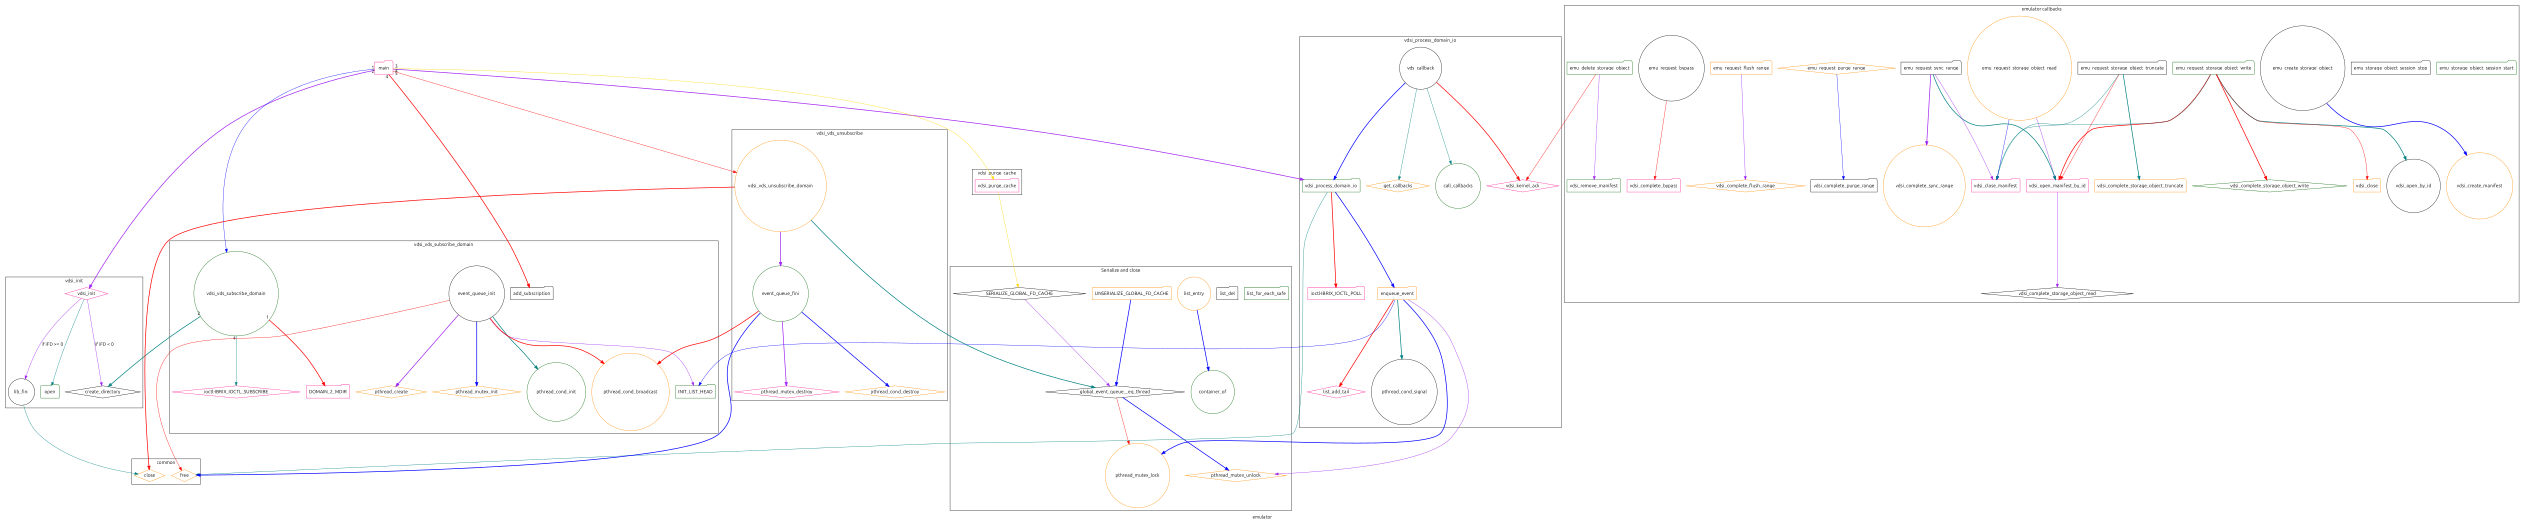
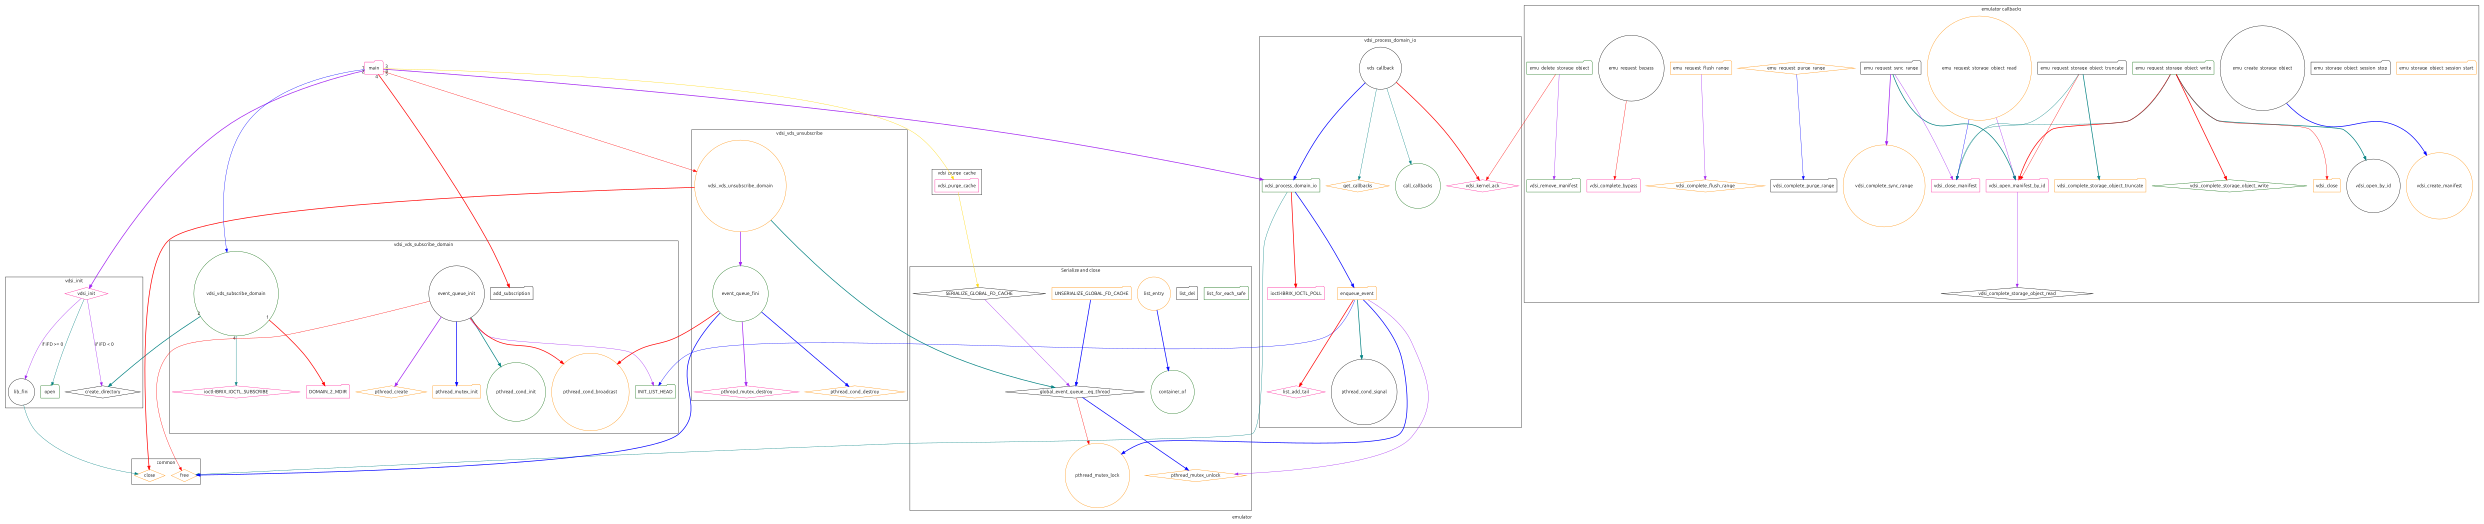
  digraph {
    compound=true
    fontname=Ubuntu
    label=emulator
    node [color=darkorange fontname=Ubuntu shape=folder]
    edge [color=red fontname=Ubuntu style=bold]
    close [shape=diamond]
    free [shape=diamond]
    list_for_each_safe [color=darkgreen]
    list_del [color=black]
    SERIALIZE_GLOBAL_FD_CACHE [color=black shape=diamond]
    global_event_queue__eq_thread [color=black shape=diamond]
    pthread_mutex_lock [shape=circle]
    pthread_mutex_unlock [shape=diamond]
    list_entry [shape=circle]
    container_of [color=darkgreen shape=circle]
    UNSERIALIZE_GLOBAL_FD_CACHE
    vdsi_init [color=deeppink shape=diamond]
    lib_fini [color=black shape=circle]
    create_directory [color=black shape=diamond]
    open [color=darkgreen]
    vdsi_vds_subscribe_domain [color=darkgreen shape=circle]
    DOMAIN_2_MDIR [color=deeppink]
    event_queue_init [color=black shape=circle]
    add_subscription [color=black]
    "ioctl-IBRIX_IOCTL_SUBSCRIBE" [color=deeppink shape=diamond]
-   pthread_mutex_init [shape=diamond]
+   pthread_mutex_init
    pthread_cond_init [color=darkgreen shape=circle]
    INIT_LIST_HEAD [color=darkgreen]
    pthread_create [shape=diamond]
    pthread_cond_broadcast [shape=circle]
    vdsi_process_domain_io [color=darkgreen]
    "ioctl-IBRIX_IOCTL_POLL" [color=deeppink]
    vds_callback [color=black shape=circle]
    enqueue_event
    get_callbacks [shape=diamond]
    call_callbacks [color=darkgreen shape=circle]
    vdsi_kernel_ack [color=deeppink shape=diamond]
    list_add_tail [color=deeppink shape=diamond]
    pthread_cond_signal [color=black shape=circle]
    vdsi_purge_cache [color=deeppink]
    vdsi_vds_unsubscribe_domain [shape=circle]
    event_queue_fini [color=darkgreen shape=circle]
    pthread_mutex_destroy [color=deeppink shape=diamond]
    pthread_cond_destroy [shape=diamond]
-   emu_storage_object_session_start [color=darkgreen]
+   emu_storage_object_session_start
    emu_storage_object_session_stop [color=black]
    emu_create_storage_object [color=black shape=circle]
    vdsi_create_manifest [shape=circle]
    emu_delete_storage_object [color=darkgreen]
    vdsi_remove_manifest [color=darkgreen]
    emu_request_storage_object_write [color=darkgreen]
    vdsi_open_by_id [color=black shape=circle]
    vdsi_open_manifest_by_id [color=deeppink]
    vdsi_close_manifest [color=deeppink]
    vdsi_complete_storage_object_write [color=darkgreen shape=diamond]
    vdsi_close
    emu_request_storage_object_read [shape=circle]
    vdsi_complete_storage_object_read [color=black shape=diamond]
    emu_request_storage_object_truncate [color=black]
    vdsi_complete_storage_object_truncate
    emu_request_purge_range [shape=diamond]
    vdsi_complete_purge_range [color=black]
    emu_request_flush_range
    vdsi_complete_flush_range [shape=diamond]
    emu_request_sync_range [color=black]
    vdsi_complete_sync_range [shape=circle]
    emu_request_bypass [color=black shape=circle]
    vdsi_complete_bypass [color=deeppink]
    main [color=deeppink]
    subgraph cluster_1 {
      clusterrank=local
      label=common
      close
      free
    }
    subgraph cluster_2 {
      clusterrank=local
      label="Serialize and close"
      list_for_each_safe
      list_del
      SERIALIZE_GLOBAL_FD_CACHE
      global_event_queue__eq_thread
      pthread_mutex_lock
      pthread_mutex_unlock
      list_entry
      container_of
      UNSERIALIZE_GLOBAL_FD_CACHE
    }
    subgraph cluster_3 {
      clusterrank=local
      label=vdsi_init
      vdsi_init
      lib_fini
      create_directory
      open
    }
    subgraph cluster_4 {
      clusterrank=local
      label=vdsi_vds_subscribe_domain
      vdsi_vds_subscribe_domain
      DOMAIN_2_MDIR
      event_queue_init
      add_subscription
      "ioctl-IBRIX_IOCTL_SUBSCRIBE"
      pthread_mutex_init
      pthread_cond_init
      INIT_LIST_HEAD
      pthread_create
      pthread_cond_broadcast
    }
    subgraph cluster_5 {
      clusterrank=local
      label=vdsi_process_domain_io
      vdsi_process_domain_io
      "ioctl-IBRIX_IOCTL_POLL"
      vds_callback
      enqueue_event
      get_callbacks
      call_callbacks
      vdsi_kernel_ack
      list_add_tail
      pthread_cond_signal
    }
    subgraph cluster_6 {
      clusterrank=local
      label=vdsi_purge_cache
      vdsi_purge_cache
    }
    subgraph cluster_7 {
      clusterrank=local
      label=vdsi_vds_unsubscribe
      vdsi_vds_unsubscribe_domain
      event_queue_fini
      pthread_mutex_destroy
      pthread_cond_destroy
    }
    subgraph cluster_8 {
      clusterrank=local
      label="emulator callbacks"
      rank=max
      emu_storage_object_session_start
      emu_storage_object_session_stop
      emu_create_storage_object
      vdsi_create_manifest
      emu_delete_storage_object
      vdsi_remove_manifest
      emu_request_storage_object_write
      vdsi_open_by_id
      vdsi_open_manifest_by_id
      vdsi_close_manifest
      vdsi_complete_storage_object_write
      vdsi_close
      emu_request_storage_object_read
      vdsi_complete_storage_object_read
      emu_request_storage_object_truncate
      vdsi_complete_storage_object_truncate
      emu_request_purge_range
      vdsi_complete_purge_range
      emu_request_flush_range
      vdsi_complete_flush_range
      emu_request_sync_range
      vdsi_complete_sync_range
      emu_request_bypass
      vdsi_complete_bypass
    }
    SERIALIZE_GLOBAL_FD_CACHE -> global_event_queue__eq_thread [color=purple style=solid]
    global_event_queue__eq_thread -> pthread_mutex_lock [style=solid]
    global_event_queue__eq_thread -> pthread_mutex_unlock [color=blue]
    list_entry -> container_of [color=blue]
    UNSERIALIZE_GLOBAL_FD_CACHE -> global_event_queue__eq_thread [color=blue]
    vdsi_init -> lib_fini [color=purple label="if iFD >= 0" style=solid]
    vdsi_init -> create_directory [color=purple label="if iFD < 0" style=solid]
    vdsi_init -> open [color=teal style=solid]
    lib_fini -> close [color=teal style=solid]
    vdsi_vds_subscribe_domain -> create_directory [color=teal taillabel="  2"]
    vdsi_vds_subscribe_domain -> DOMAIN_2_MDIR [taillabel="  1"]
    vdsi_vds_subscribe_domain -> "ioctl-IBRIX_IOCTL_SUBSCRIBE" [color=teal style=solid taillabel="  4"]
    event_queue_init -> free [style=solid]
    event_queue_init -> pthread_mutex_init [color=blue]
    event_queue_init -> pthread_cond_init [color=teal]
    event_queue_init -> INIT_LIST_HEAD [color=purple style=solid]
    event_queue_init -> pthread_create [color=purple]
    event_queue_init -> pthread_cond_broadcast
    vdsi_process_domain_io -> free [color=teal style=solid]
    vdsi_process_domain_io -> "ioctl-IBRIX_IOCTL_POLL"
    vdsi_process_domain_io -> enqueue_event [color=blue]
    vds_callback -> vdsi_process_domain_io [color=blue]
    vds_callback -> get_callbacks [color=teal style=solid]
    vds_callback -> call_callbacks [color=teal style=solid]
    vds_callback -> vdsi_kernel_ack
    enqueue_event -> pthread_mutex_lock [color=blue]
    enqueue_event -> pthread_mutex_unlock [color=purple style=solid]
    enqueue_event -> INIT_LIST_HEAD [color=blue style=solid]
    enqueue_event -> list_add_tail
    enqueue_event -> pthread_cond_signal [color=teal]
    vdsi_purge_cache -> SERIALIZE_GLOBAL_FD_CACHE [color=gold style=""]
    vdsi_vds_unsubscribe_domain -> close
    vdsi_vds_unsubscribe_domain -> global_event_queue__eq_thread [color=teal]
    vdsi_vds_unsubscribe_domain -> event_queue_fini [color=purple]
    event_queue_fini -> free [color=blue]
    event_queue_fini -> pthread_cond_broadcast
    event_queue_fini -> pthread_mutex_destroy [color=purple]
    event_queue_fini -> pthread_cond_destroy [color=blue]
    emu_create_storage_object -> vdsi_create_manifest [color=blue]
    emu_delete_storage_object -> vdsi_kernel_ack [style=solid]
    emu_delete_storage_object -> vdsi_remove_manifest [color=purple style=solid]
    emu_request_storage_object_write -> vdsi_open_by_id [color=teal]
    emu_request_storage_object_write -> vdsi_open_manifest_by_id
    emu_request_storage_object_write -> vdsi_close_manifest [color=teal style=solid]
    emu_request_storage_object_write -> vdsi_complete_storage_object_write
    emu_request_storage_object_write -> vdsi_close [style=solid]
    vdsi_open_manifest_by_id -> vdsi_complete_storage_object_read [color=purple style=solid]
    emu_request_storage_object_read -> vdsi_open_manifest_by_id [color=purple style=solid]
    emu_request_storage_object_read -> vdsi_close_manifest [color=blue style=solid]
    emu_request_storage_object_truncate -> vdsi_open_manifest_by_id [style=solid]
    emu_request_storage_object_truncate -> vdsi_close_manifest [color=teal style=solid]
    emu_request_storage_object_truncate -> vdsi_complete_storage_object_truncate [color=teal]
    emu_request_purge_range -> vdsi_complete_purge_range [color=blue style=solid]
    emu_request_flush_range -> vdsi_complete_flush_range [color=purple style=solid]
    emu_request_sync_range -> vdsi_open_manifest_by_id [color=teal]
    emu_request_sync_range -> vdsi_close_manifest [color=purple style=solid]
    emu_request_sync_range -> vdsi_complete_sync_range [color=purple]
    emu_request_bypass -> vdsi_complete_bypass [style=solid]
    main -> vdsi_init [color=purple taillabel="  1"]
    main -> vdsi_vds_subscribe_domain [color=blue style=solid taillabel="  2"]
    main -> add_subscription [taillabel="  4"]
    main -> vdsi_process_domain_io [color=purple taillabel="  3"]
    main -> vdsi_purge_cache [color=gold taillabel="  4" style=""]
    main -> vdsi_vds_unsubscribe_domain [style=solid taillabel="  5"]
  }
